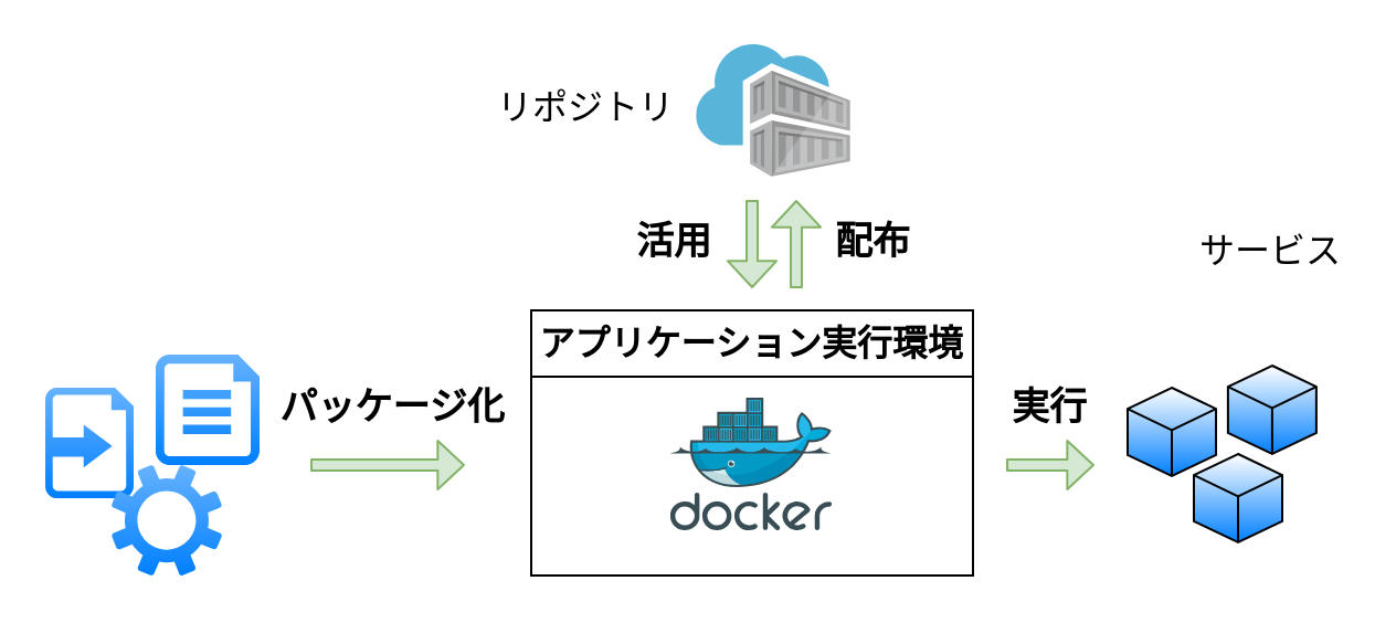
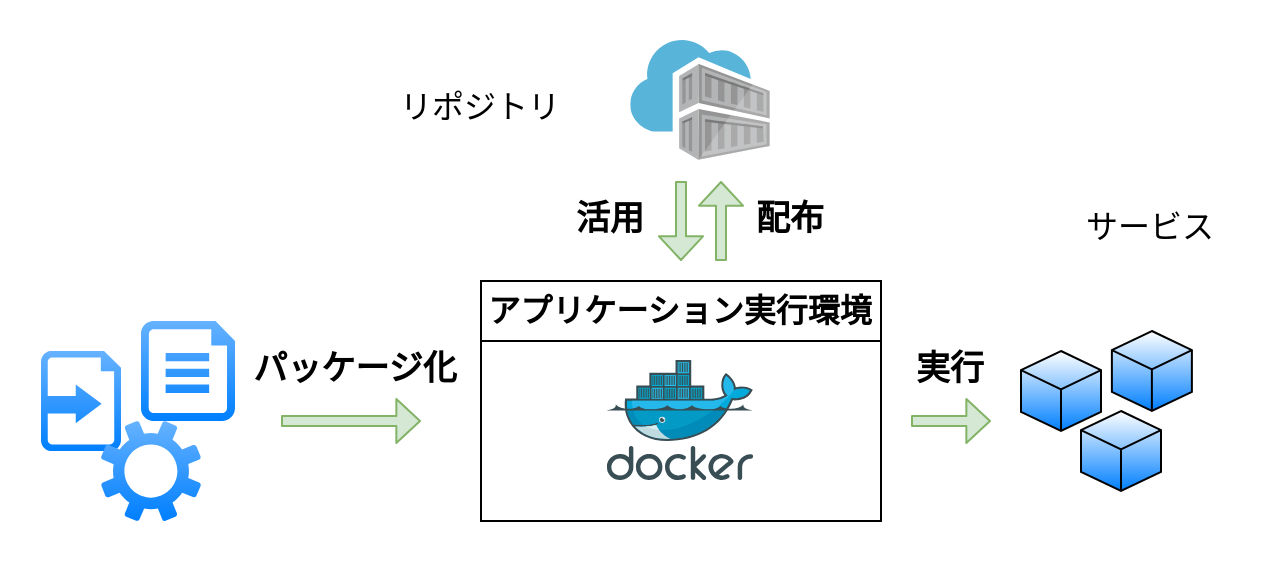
  <mxCell id="0" />
  <mxCell id="1" parent="0" />
  <mxCell id="2" value="" style="sketch=0;aspect=fixed;pointerEvents=1;shadow=0;dashed=0;html=1;strokeColor=none;labelPosition=center;verticalLabelPosition=bottom;verticalAlign=top;align=center;fillColor=#007FFF;shape=mxgraph.azure.file;gradientColor=#66B2FF;gradientDirection=north;fontFamily=Noto Sans JP;fontSource=https%3A%2F%2Ffonts.googleapis.com%2Fcss%3Ffamily%3DNoto%2BSans%2BJP;" parent="1" vertex="1"><mxGeometry x="70" y="160" width="47" height="50" as="geometry" /></mxCell>
  <mxCell id="3" value="" style="sketch=0;aspect=fixed;pointerEvents=1;shadow=0;dashed=0;html=1;strokeColor=none;labelPosition=center;verticalLabelPosition=bottom;verticalAlign=top;align=center;fillColor=#007FFF;shape=mxgraph.mscae.enterprise.import_generic;gradientColor=#66B2FF;gradientDirection=north;fontFamily=Noto Sans JP;fontSource=https%3A%2F%2Ffonts.googleapis.com%2Fcss%3Ffamily%3DNoto%2BSans%2BJP;" parent="1" vertex="1"><mxGeometry y="175" width="40" height="50" as="geometry" x="20" /></mxCell>
  <mxCell id="4" value="" style="sketch=0;aspect=fixed;pointerEvents=1;shadow=0;dashed=0;html=1;strokeColor=none;labelPosition=center;verticalLabelPosition=bottom;verticalAlign=top;align=center;fillColor=#007FFF;shape=mxgraph.mscae.enterprise.settings;gradientColor=#66B2FF;gradientDirection=north;fontFamily=Noto Sans JP;fontSource=https%3A%2F%2Ffonts.googleapis.com%2Fcss%3Ffamily%3DNoto%2BSans%2BJP;" parent="1" vertex="1"><mxGeometry x="50" y="210" width="50" height="50" as="geometry" /></mxCell>
  <mxCell id="5" value="" style="shape=flexArrow;endArrow=classic;html=1;fillColor=#d5e8d4;strokeColor=#82b366;width=5;endWidth=16;endSize=3.61;fontFamily=Noto Sans JP;fontSource=https%3A%2F%2Ffonts.googleapis.com%2Fcss%3Ffamily%3DNoto%2BSans%2BJP;" parent="1" edge="1"><mxGeometry width="50" height="50" relative="1" as="geometry"><mxPoint x="140" y="210" as="sourcePoint" /><mxPoint x="210" y="210" as="targetPoint" /></mxGeometry></mxCell>
  <mxCell id="6" value="&lt;font size=&quot;1&quot; style=&quot;&quot;&gt;&lt;b style=&quot;font-size: 17px;&quot;&gt;パッケージ化&lt;/b&gt;&lt;/font&gt;" style="text;html=1;strokeColor=none;fillColor=none;align=center;verticalAlign=middle;whiteSpace=wrap;rounded=0;fontFamily=Noto Sans JP;fontSource=https%3A%2F%2Ffonts.googleapis.com%2Fcss%3Ffamily%3DNoto%2BSans%2BJP;" parent="1" vertex="1"><mxGeometry x="120" y="175" width="115" height="20" as="geometry" /></mxCell>
  <mxCell id="7" value="アプリケーション実行環境" style="swimlane;whiteSpace=wrap;html=1;fontSize=16;fontColor=#000000;startSize=30;fontFamily=Noto Sans JP;fontSource=https%3A%2F%2Ffonts.googleapis.com%2Fcss%3Ffamily%3DNoto%2BSans%2BJP;" parent="1" vertex="1"><mxGeometry x="240" y="140" width="200" height="120" as="geometry"><mxRectangle x="270" y="120" width="230" height="70" as="alternateBounds" /></mxGeometry></mxCell>
  <mxCell id="8" value="" style="sketch=0;aspect=fixed;html=1;points=[];align=center;image;fontSize=12;image=img/lib/mscae/Docker.svg;fontFamily=Noto Sans JP;fontSource=https%3A%2F%2Ffonts.googleapis.com%2Fcss%3Ffamily%3DNoto%2BSans%2BJP;" parent="7" vertex="1"><mxGeometry x="63.41" y="40" width="73.17" height="60" as="geometry" /></mxCell>
  <mxCell id="9" value="" style="sketch=0;aspect=fixed;html=1;points=[];align=center;image;fontSize=12;image=img/lib/mscae/Container_Registries.svg;fontColor=#000000;fontFamily=Noto Sans JP;fontSource=https%3A%2F%2Ffonts.googleapis.com%2Fcss%3Ffamily%3DNoto%2BSans%2BJP;" parent="1" vertex="1"><mxGeometry x="315.12" width="69.77" height="60" as="geometry" y="20" /></mxCell>
  <mxCell id="10" value="" style="shape=flexArrow;endArrow=classic;html=1;fillColor=#d5e8d4;strokeColor=#82b366;width=5;endWidth=16;endSize=3.61;fontFamily=Noto Sans JP;fontSource=https%3A%2F%2Ffonts.googleapis.com%2Fcss%3Ffamily%3DNoto%2BSans%2BJP;" parent="1" edge="1"><mxGeometry width="50" height="50" relative="1" as="geometry"><mxPoint x="340" y="90" as="sourcePoint" /><mxPoint x="340" y="130" as="targetPoint" /></mxGeometry></mxCell>
  <mxCell id="11" value="" style="shape=flexArrow;endArrow=classic;html=1;fillColor=#d5e8d4;strokeColor=#82b366;width=5;endWidth=16;endSize=3.61;fontFamily=Noto Sans JP;fontSource=https%3A%2F%2Ffonts.googleapis.com%2Fcss%3Ffamily%3DNoto%2BSans%2BJP;" parent="1" edge="1"><mxGeometry width="50" height="50" relative="1" as="geometry"><mxPoint x="360" y="130" as="sourcePoint" /><mxPoint x="360" y="90" as="targetPoint" /></mxGeometry></mxCell>
  <mxCell id="12" value="&lt;font size=&quot;1&quot; style=&quot;&quot;&gt;&lt;b style=&quot;font-size: 17px;&quot;&gt;配布&lt;/b&gt;&lt;/font&gt;" style="text;html=1;strokeColor=none;fillColor=none;align=center;verticalAlign=middle;whiteSpace=wrap;rounded=0;fontFamily=Noto Sans JP;fontSource=https%3A%2F%2Ffonts.googleapis.com%2Fcss%3Ffamily%3DNoto%2BSans%2BJP;" parent="1" vertex="1"><mxGeometry x="370" y="100" width="50" height="20" as="geometry" /></mxCell>
  <mxCell id="13" value="&lt;font size=&quot;1&quot; style=&quot;&quot;&gt;&lt;b style=&quot;font-size: 17px;&quot;&gt;活用&lt;/b&gt;&lt;/font&gt;" style="text;html=1;strokeColor=none;fillColor=none;align=center;verticalAlign=middle;whiteSpace=wrap;rounded=0;fontFamily=Noto Sans JP;fontSource=https%3A%2F%2Ffonts.googleapis.com%2Fcss%3Ffamily%3DNoto%2BSans%2BJP;" parent="1" vertex="1"><mxGeometry x="280" y="100" width="50" height="20" as="geometry" /></mxCell>
- <mxCell id="14" value="&lt;font style=&quot;font-size: 16px;&quot; color=&quot;#000000&quot;&gt;リポジトリ&lt;/font&gt;" style="text;html=1;strokeColor=none;fillColor=none;align=center;verticalAlign=middle;whiteSpace=wrap;rounded=0;fontSize=18;fontColor=#FF0000;fontFamily=Noto Sans JP;fontSource=https%3A%2F%2Ffonts.googleapis.com%2Fcss%3Ffamily%3DNoto%2BSans%2BJP;" parent="1" vertex="1"><mxGeometry x="220" y="40" width="90" height="15" as="geometry" /></mxCell>
+ <mxCell id="14" value="&lt;font style=&quot;font-size: 16px;&quot; color=&quot;#000000&quot;&gt;リポジトリ&lt;/font&gt;" style="text;html=1;strokeColor=none;fillColor=none;align=center;verticalAlign=middle;whiteSpace=wrap;rounded=0;fontSize=18;fontColor=#FF0000;fontFamily=Noto Sans JP;fontSource=https%3A%2F%2Ffonts.googleapis.com%2Fcss%3Ffamily%3DNoto%2BSans%2BJP;" parent="1" vertex="1"><mxGeometry x="195" y="45" width="90" height="15" as="geometry" /></mxCell>
  <mxCell id="15" value="" style="shape=flexArrow;endArrow=classic;html=1;fillColor=#d5e8d4;strokeColor=#82b366;width=5;endWidth=16;endSize=3.61;fontFamily=Noto Sans JP;fontSource=https%3A%2F%2Ffonts.googleapis.com%2Fcss%3Ffamily%3DNoto%2BSans%2BJP;" parent="1" edge="1"><mxGeometry width="50" height="50" relative="1" as="geometry"><mxPoint x="455" y="210" as="sourcePoint" /><mxPoint x="495" y="210" as="targetPoint" /></mxGeometry></mxCell>
  <mxCell id="16" value="&lt;font size=&quot;1&quot; style=&quot;&quot;&gt;&lt;b style=&quot;font-size: 17px;&quot;&gt;実行&lt;/b&gt;&lt;/font&gt;" style="text;html=1;strokeColor=none;fillColor=none;align=center;verticalAlign=middle;whiteSpace=wrap;rounded=0;fontFamily=Noto Sans JP;fontSource=https%3A%2F%2Ffonts.googleapis.com%2Fcss%3Ffamily%3DNoto%2BSans%2BJP;" parent="1" vertex="1"><mxGeometry x="450" y="175" width="50" height="20" as="geometry" /></mxCell>
  <mxCell id="17" value="&lt;font style=&quot;font-size: 16px;&quot; color=&quot;#000000&quot;&gt;サービス&lt;/font&gt;" style="text;html=1;strokeColor=none;fillColor=none;align=center;verticalAlign=middle;whiteSpace=wrap;rounded=0;fontSize=18;fontColor=#FF0000;fontFamily=Noto Sans JP;fontSource=https%3A%2F%2Ffonts.googleapis.com%2Fcss%3Ffamily%3DNoto%2BSans%2BJP;" parent="1" vertex="1"><mxGeometry x="540" y="105" width="70" height="15" as="geometry" /></mxCell>
  <mxCell id="18" value="" style="html=1;shape=mxgraph.basic.isocube;isoAngle=15;fontColor=#4C0099;fillColor=#007FFF;gradientColor=#FFFFFF;gradientDirection=north;fontFamily=Noto Sans JP;fontSource=https%3A%2F%2Ffonts.googleapis.com%2Fcss%3Ffamily%3DNoto%2BSans%2BJP;" parent="1" vertex="1"><mxGeometry x="510" y="175" width="40" height="40" as="geometry" /></mxCell>
  <mxCell id="19" value="" style="html=1;shape=mxgraph.basic.isocube;isoAngle=15;fontColor=#4C0099;fillColor=#007FFF;gradientColor=#FFFFFF;gradientDirection=north;fontFamily=Noto Sans JP;fontSource=https%3A%2F%2Ffonts.googleapis.com%2Fcss%3Ffamily%3DNoto%2BSans%2BJP;" parent="1" vertex="1"><mxGeometry x="555.44" y="165" width="40" height="40" as="geometry" /></mxCell>
  <mxCell id="20" value="" style="html=1;shape=mxgraph.basic.isocube;isoAngle=15;fontColor=#4C0099;fillColor=#007FFF;gradientColor=#FFFFFF;gradientDirection=north;fontFamily=Noto Sans JP;fontSource=https%3A%2F%2Ffonts.googleapis.com%2Fcss%3Ffamily%3DNoto%2BSans%2BJP;" parent="1" vertex="1"><mxGeometry x="540" y="205" width="40" height="40" as="geometry" /></mxCell>
